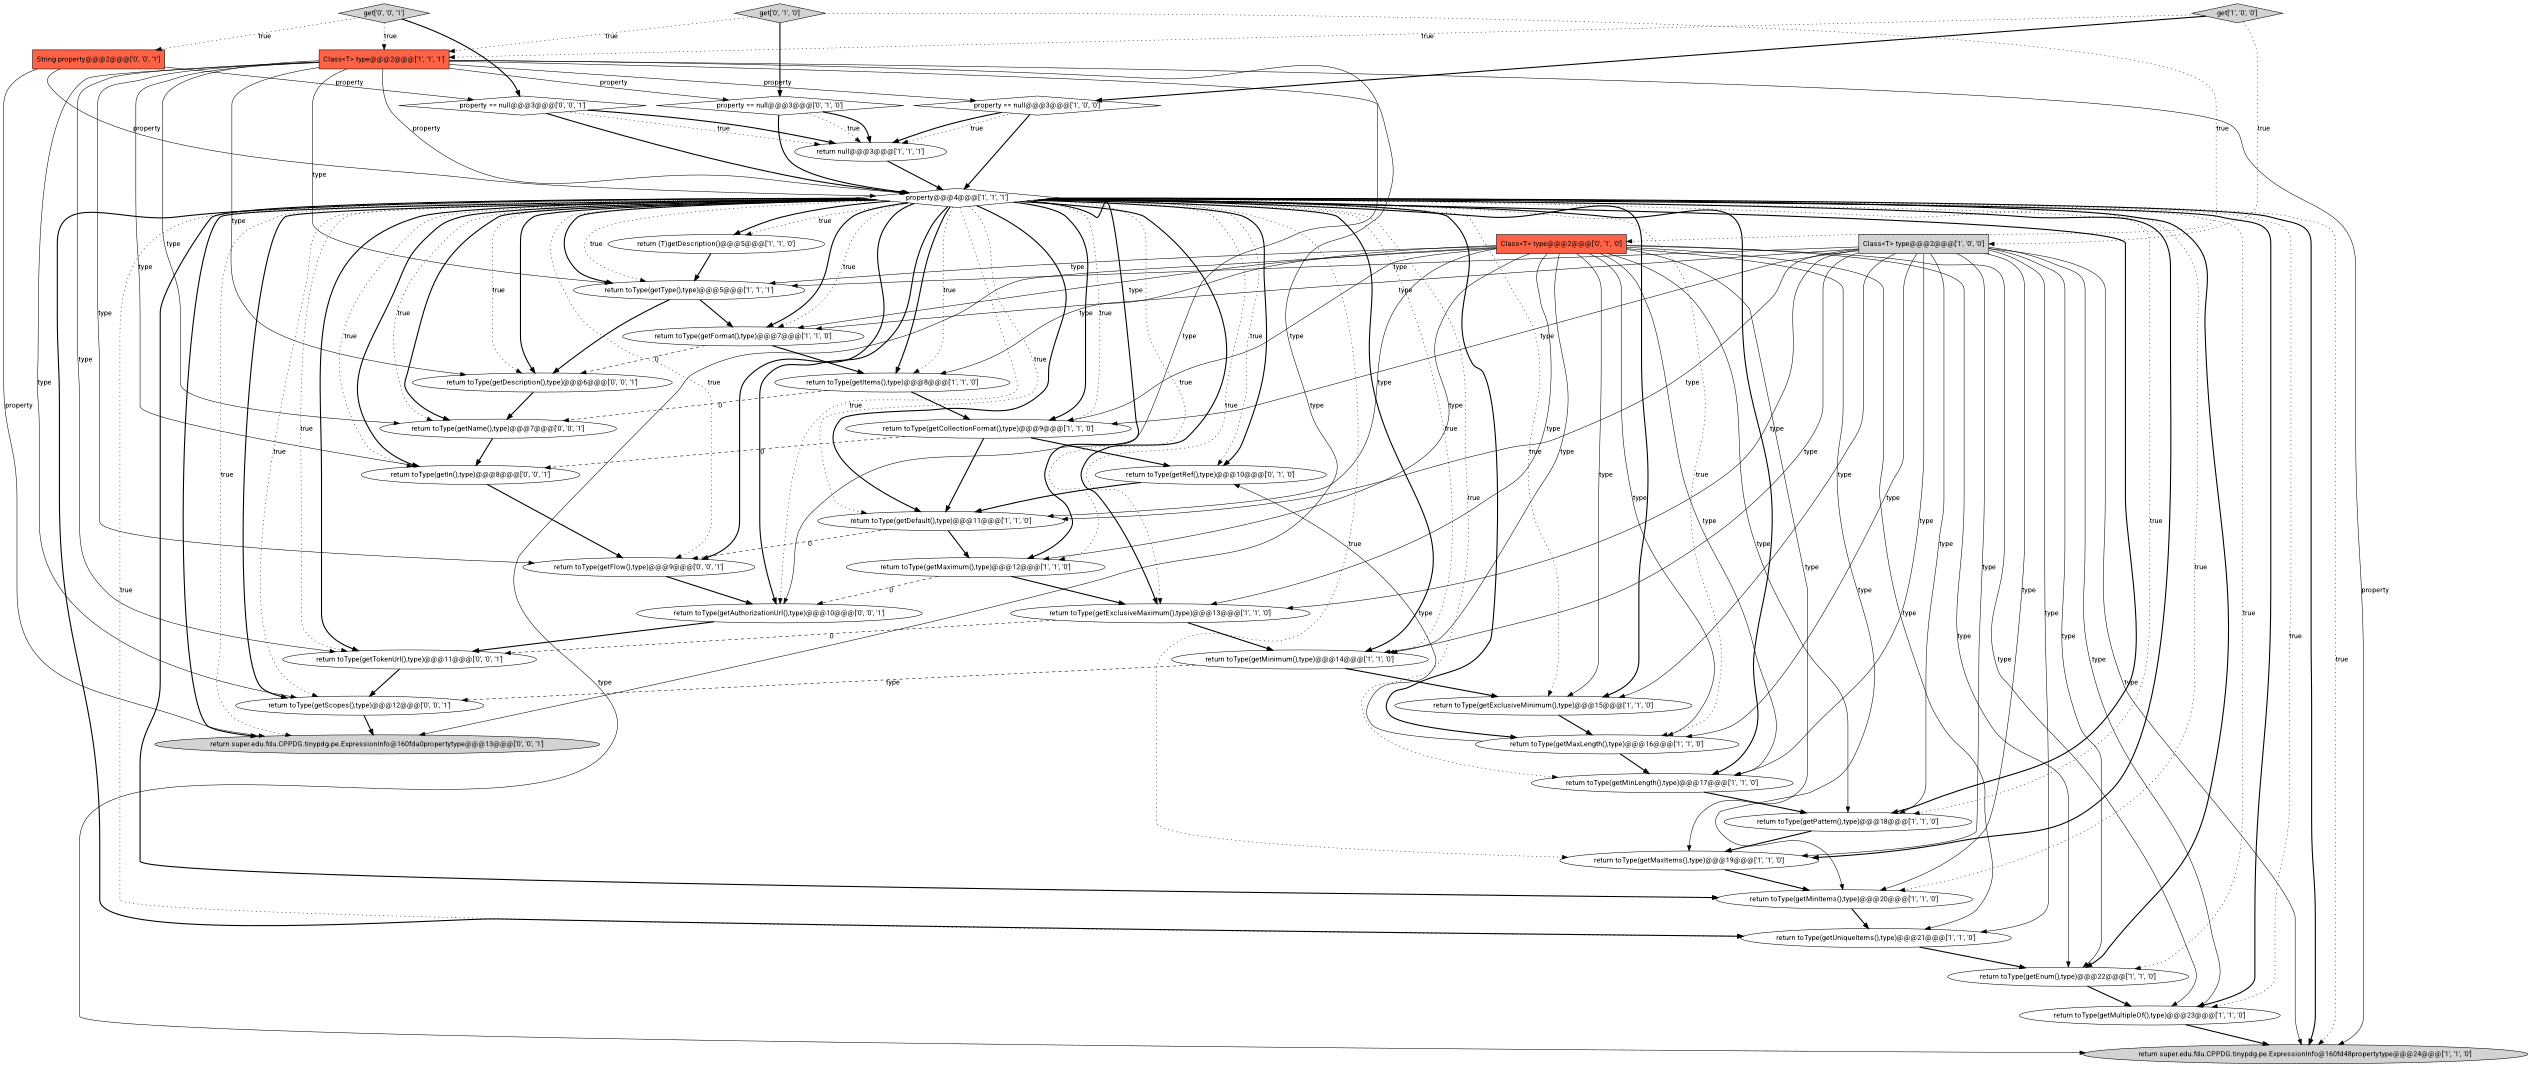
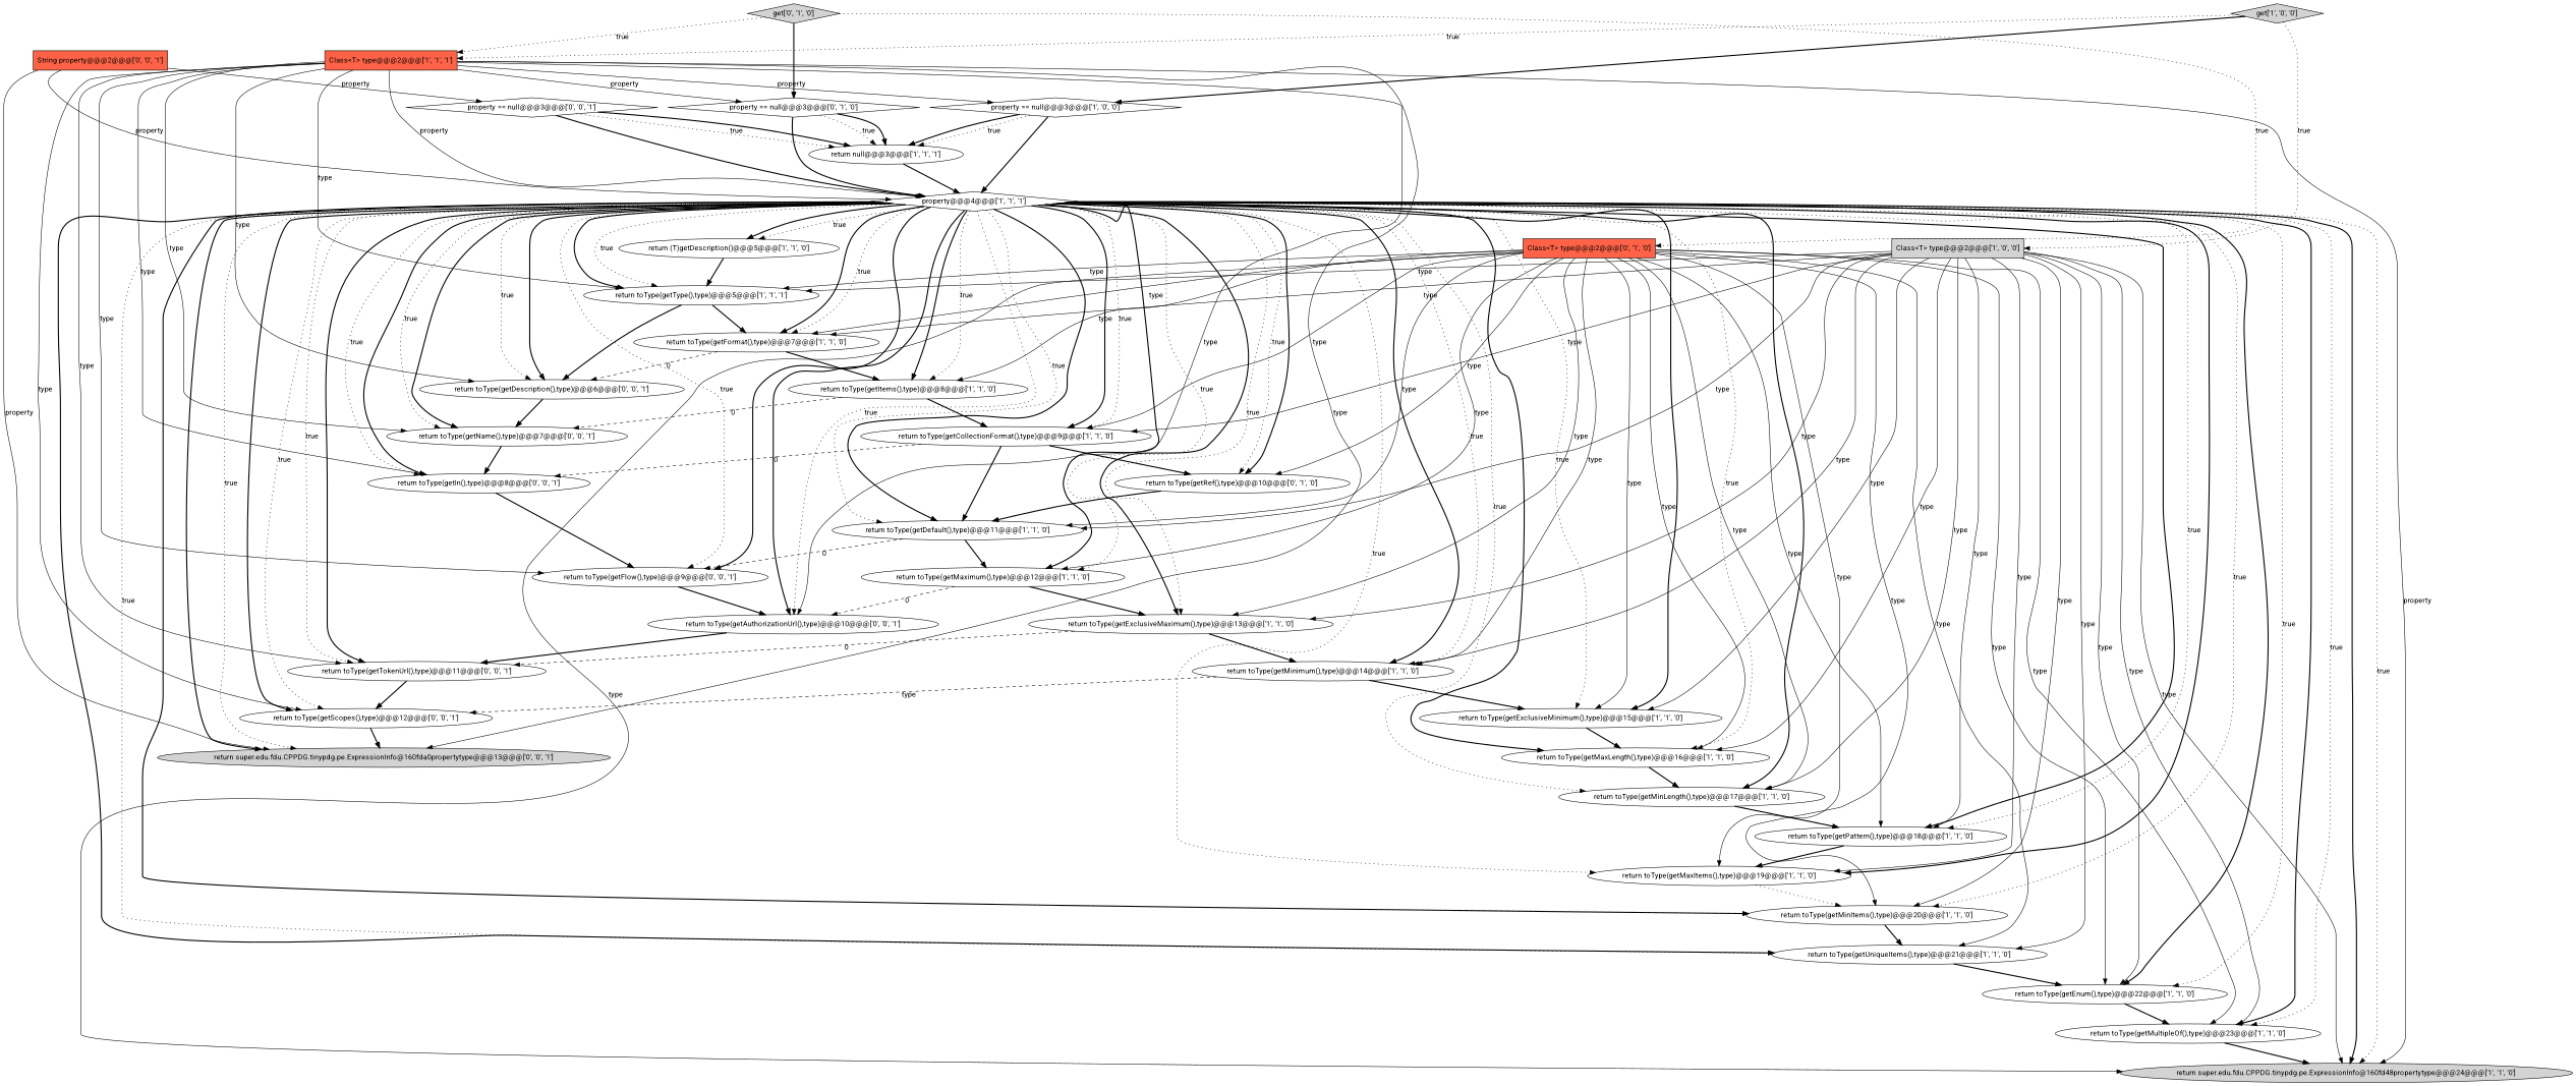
  digraph {
    fontname=Roboto
    node [fillcolor=white fontname=Roboto shape=ellipse style=filled]
    edge [fontname=Roboto style=bold]
    n1 [label="return toType(getUniqueItems(),type)@@@21@@@['1', '1', '0']"]
    n2 [label="return toType(getEnum(),type)@@@22@@@['1', '1', '0']"]
    n3 [label="return toType(getMultipleOf(),type)@@@23@@@['1', '1', '0']"]
-   n4 [fillcolor=lightgray label="get['0', '0', '1']" shape=diamond]
    n5 [fillcolor=tomato label="Class<T> type@@@2@@@['1', '1', '1']" shape=box]
    n6 [fillcolor=tomato label="String property@@@2@@@['0', '0', '1']" shape=box]
    n7 [label="property == null@@@3@@@['0', '0', '1']" shape=diamond]
    n8 [label="return toType(getIn(),type)@@@8@@@['0', '0', '1']"]
    n9 [label="return toType(getFlow(),type)@@@9@@@['0', '0', '1']"]
    n10 [label="return toType(getScopes(),type)@@@12@@@['0', '0', '1']"]
    n11 [label="return toType(getAuthorizationUrl(),type)@@@10@@@['0', '0', '1']"]
    n12 [label="return toType(getTokenUrl(),type)@@@11@@@['0', '0', '1']"]
    n13 [fillcolor=lightgray label="return super.edu.fdu.CPPDG.tinypdg.pe.ExpressionInfo@160fda0propertytype@@@13@@@['0', '0', '1']"]
    n14 [label="property == null@@@3@@@['1', '0', '0']" shape=diamond]
    n15 [label="return toType(getName(),type)@@@7@@@['0', '0', '1']"]
    n16 [fillcolor=lightgray label="return super.edu.fdu.CPPDG.tinypdg.pe.ExpressionInfo@160fd48propertytype@@@24@@@['1', '1', '0']"]
    n17 [label="return toType(getType(),type)@@@5@@@['1', '1', '1']"]
    n18 [label="return toType(getDescription(),type)@@@6@@@['0', '0', '1']"]
    n19 [label="property == null@@@3@@@['0', '1', '0']" shape=diamond]
    n20 [label="property@@@4@@@['1', '1', '1']" shape=diamond]
    n21 [label="return null@@@3@@@['1', '1', '1']"]
    n22 [label="return toType(getMinimum(),type)@@@14@@@['1', '1', '0']"]
    n23 [label="return toType(getExclusiveMinimum(),type)@@@15@@@['1', '1', '0']"]
    n24 [label="return toType(getMaxLength(),type)@@@16@@@['1', '1', '0']"]
    n25 [label="return toType(getRef(),type)@@@10@@@['0', '1', '0']"]
    n26 [label="return toType(getDefault(),type)@@@11@@@['1', '1', '0']"]
    n27 [label="return toType(getMaximum(),type)@@@12@@@['1', '1', '0']"]
    n28 [fillcolor=lightgray label="get['1', '0', '0']" shape=diamond]
    n29 [fillcolor=lightgray label="Class<T> type@@@2@@@['1', '0', '0']" shape=box]
    n30 [label="return toType(getCollectionFormat(),type)@@@9@@@['1', '1', '0']"]
    n31 [label="return toType(getFormat(),type)@@@7@@@['1', '1', '0']"]
    n32 [label="return toType(getPattern(),type)@@@18@@@['1', '1', '0']"]
    n33 [label="return toType(getMaxItems(),type)@@@19@@@['1', '1', '0']"]
    n34 [label="return toType(getExclusiveMaximum(),type)@@@13@@@['1', '1', '0']"]
    n35 [label="return toType(getMinItems(),type)@@@20@@@['1', '1', '0']"]
    n36 [label="return toType(getMinLength(),type)@@@17@@@['1', '1', '0']"]
    n37 [label="return toType(getItems(),type)@@@8@@@['1', '1', '0']"]
    n38 [label="return (T)getDescription()@@@5@@@['1', '1', '0']"]
    n39 [fillcolor=lightgray label="get['0', '1', '0']" shape=diamond]
    n40 [fillcolor=tomato label="Class<T> type@@@2@@@['0', '1', '0']" shape=box]
    n1 -> n2
    n2 -> n3
    n3 -> n16
-   n4 -> n5 [label=true style=dotted]
-   n4 -> n6 [label=true style=dotted]
-   n4 -> n7
    n5 -> n8 [label=type style=solid]
    n5 -> n9 [label=type style=solid]
    n5 -> n10 [label=type style=solid]
    n5 -> n11 [label=type style=solid]
    n5 -> n12 [label=type style=solid]
    n5 -> n13 [label=type style=solid]
    n5 -> n14 [label=property style=solid]
    n5 -> n15 [label=type style=solid]
    n5 -> n16 [label=property style=solid]
    n5 -> n17 [label=type style=solid]
    n5 -> n18 [label=type style=solid]
    n5 -> n19 [label=property style=solid]
    n5 -> n20 [label=property style=solid]
    n6 -> n7 [label=property style=solid]
    n6 -> n13 [label=property style=solid]
    n6 -> n20 [label=property style=solid]
    n7 -> n20
    n7 -> n21 [label=true style=dotted]
    n7 -> n21
    n8 -> n9
    n9 -> n11
    n10 -> n13
    n11 -> n12
    n12 -> n10
    n14 -> n20
    n14 -> n21
    n14 -> n21 [label=true style=dotted]
    n15 -> n8
    n17 -> n18
    n17 -> n31
    n18 -> n15
    n19 -> n20
    n19 -> n21 [label=true style=dotted]
    n19 -> n21
    n20 -> n1 [label=true style=dotted]
    n20 -> n1
    n20 -> n2 [label=true style=dotted]
    n20 -> n2
    n20 -> n3
    n20 -> n3 [label=true style=dotted]
    n20 -> n8
    n20 -> n8 [label=true style=dotted]
    n20 -> n9 [label=true style=dotted]
    n20 -> n9
    n20 -> n10
    n20 -> n10 [label=true style=dotted]
    n20 -> n11
    n20 -> n11 [label=true style=dotted]
    n20 -> n12 [label=true style=dotted]
    n20 -> n12
    n20 -> n13
    n20 -> n13 [label=true style=dotted]
    n20 -> n15
    n20 -> n15 [label=true style=dotted]
    n20 -> n16
    n20 -> n16 [label=true style=dotted]
    n20 -> n17
    n20 -> n17 [label=true style=dotted]
    n20 -> n18 [label=true style=dotted]
    n20 -> n18
    n20 -> n22 [label=true style=dotted]
    n20 -> n22
    n20 -> n23
    n20 -> n23 [label=true style=dotted]
    n20 -> n24 [label=true style=dotted]
    n20 -> n24
    n20 -> n25 [label=true style=dotted]
    n20 -> n25
    n20 -> n26 [label=true style=dotted]
    n20 -> n26
    n20 -> n27 [label=true style=dotted]
    n20 -> n27
    n20 -> n30 [label=true style=dotted]
    n20 -> n30
    n20 -> n31
    n20 -> n31 [label=true style=dotted]
    n20 -> n32
    n20 -> n32 [label=true style=dotted]
    n20 -> n33
    n20 -> n33 [label=true style=dotted]
    n20 -> n34 [label=true style=dotted]
    n20 -> n34
    n20 -> n35 [label=true style=dotted]
    n20 -> n35
    n20 -> n36
    n20 -> n36 [label=true style=dotted]
    n20 -> n37 [label=true style=dotted]
    n20 -> n37
    n20 -> n38 [label=true style=dotted]
    n20 -> n38
    n21 -> n20
    n22 -> n10 [label=type style=dashed]
    n22 -> n23
    n23 -> n24
    n24 -> n36
    n25 -> n26
    n26 -> n9 [label=0 style=dashed]
    n26 -> n27
    n27 -> n11 [label=0 style=dashed]
    n27 -> n34
    n28 -> n5 [label=true style=dotted]
    n28 -> n14
    n28 -> n29 [label=true style=dotted]
    n29 -> n1 [label=type style=solid]
    n29 -> n2 [label=type style=solid]
    n29 -> n3 [label=type style=solid]
    n29 -> n16 [label=type style=solid]
    n29 -> n17 [label=type style=solid]
    n29 -> n22 [label=type style=solid]
    n29 -> n23 [label=type style=solid]
    n29 -> n24 [label=type style=solid]
    n29 -> n26 [label=type style=solid]
    n29 -> n30 [label=type style=solid]
    n29 -> n31 [label=type style=solid]
    n29 -> n32 [label=type style=solid]
    n29 -> n33 [label=type style=solid]
    n29 -> n34 [label=type style=solid]
    n29 -> n35 [label=type style=solid]
    n29 -> n36 [label=type style=solid]
    n30 -> n8 [label=0 style=dashed]
    n30 -> n25
    n30 -> n26
    n31 -> n18 [label=0 style=dashed]
    n31 -> n37
    n32 -> n33
-   n33 -> n35
+   n33 -> n35 [style=dotted]
    n34 -> n12 [label=0 style=dashed]
    n34 -> n22
    n35 -> n1
    n36 -> n32
    n37 -> n15 [label=0 style=dashed]
    n37 -> n30
    n38 -> n17
    n39 -> n5 [label=true style=dotted]
    n39 -> n19
    n39 -> n40 [label=true style=dotted]
    n40 -> n1 [label=type style=solid]
    n40 -> n2 [label=type style=solid]
    n40 -> n3 [label=type style=solid]
    n40 -> n16 [label=type style=solid]
    n40 -> n17 [label=type style=solid]
    n40 -> n22 [label=type style=solid]
    n40 -> n23 [label=type style=solid]
    n40 -> n24 [label=type style=solid]
-   n24 -> n25 [label=type style=solid]
+   n40 -> n25 [label=type style=solid]
    n40 -> n26 [label=type style=solid]
    n40 -> n27 [label=type style=solid]
    n40 -> n30 [label=type style=solid]
    n40 -> n31 [label=type style=solid]
    n40 -> n32 [label=type style=solid]
    n40 -> n33 [label=type style=solid]
    n40 -> n34 [label=type style=solid]
    n40 -> n35 [label=type style=solid]
    n40 -> n36 [label=type style=solid]
    n40 -> n37 [label=type style=solid]
  }
